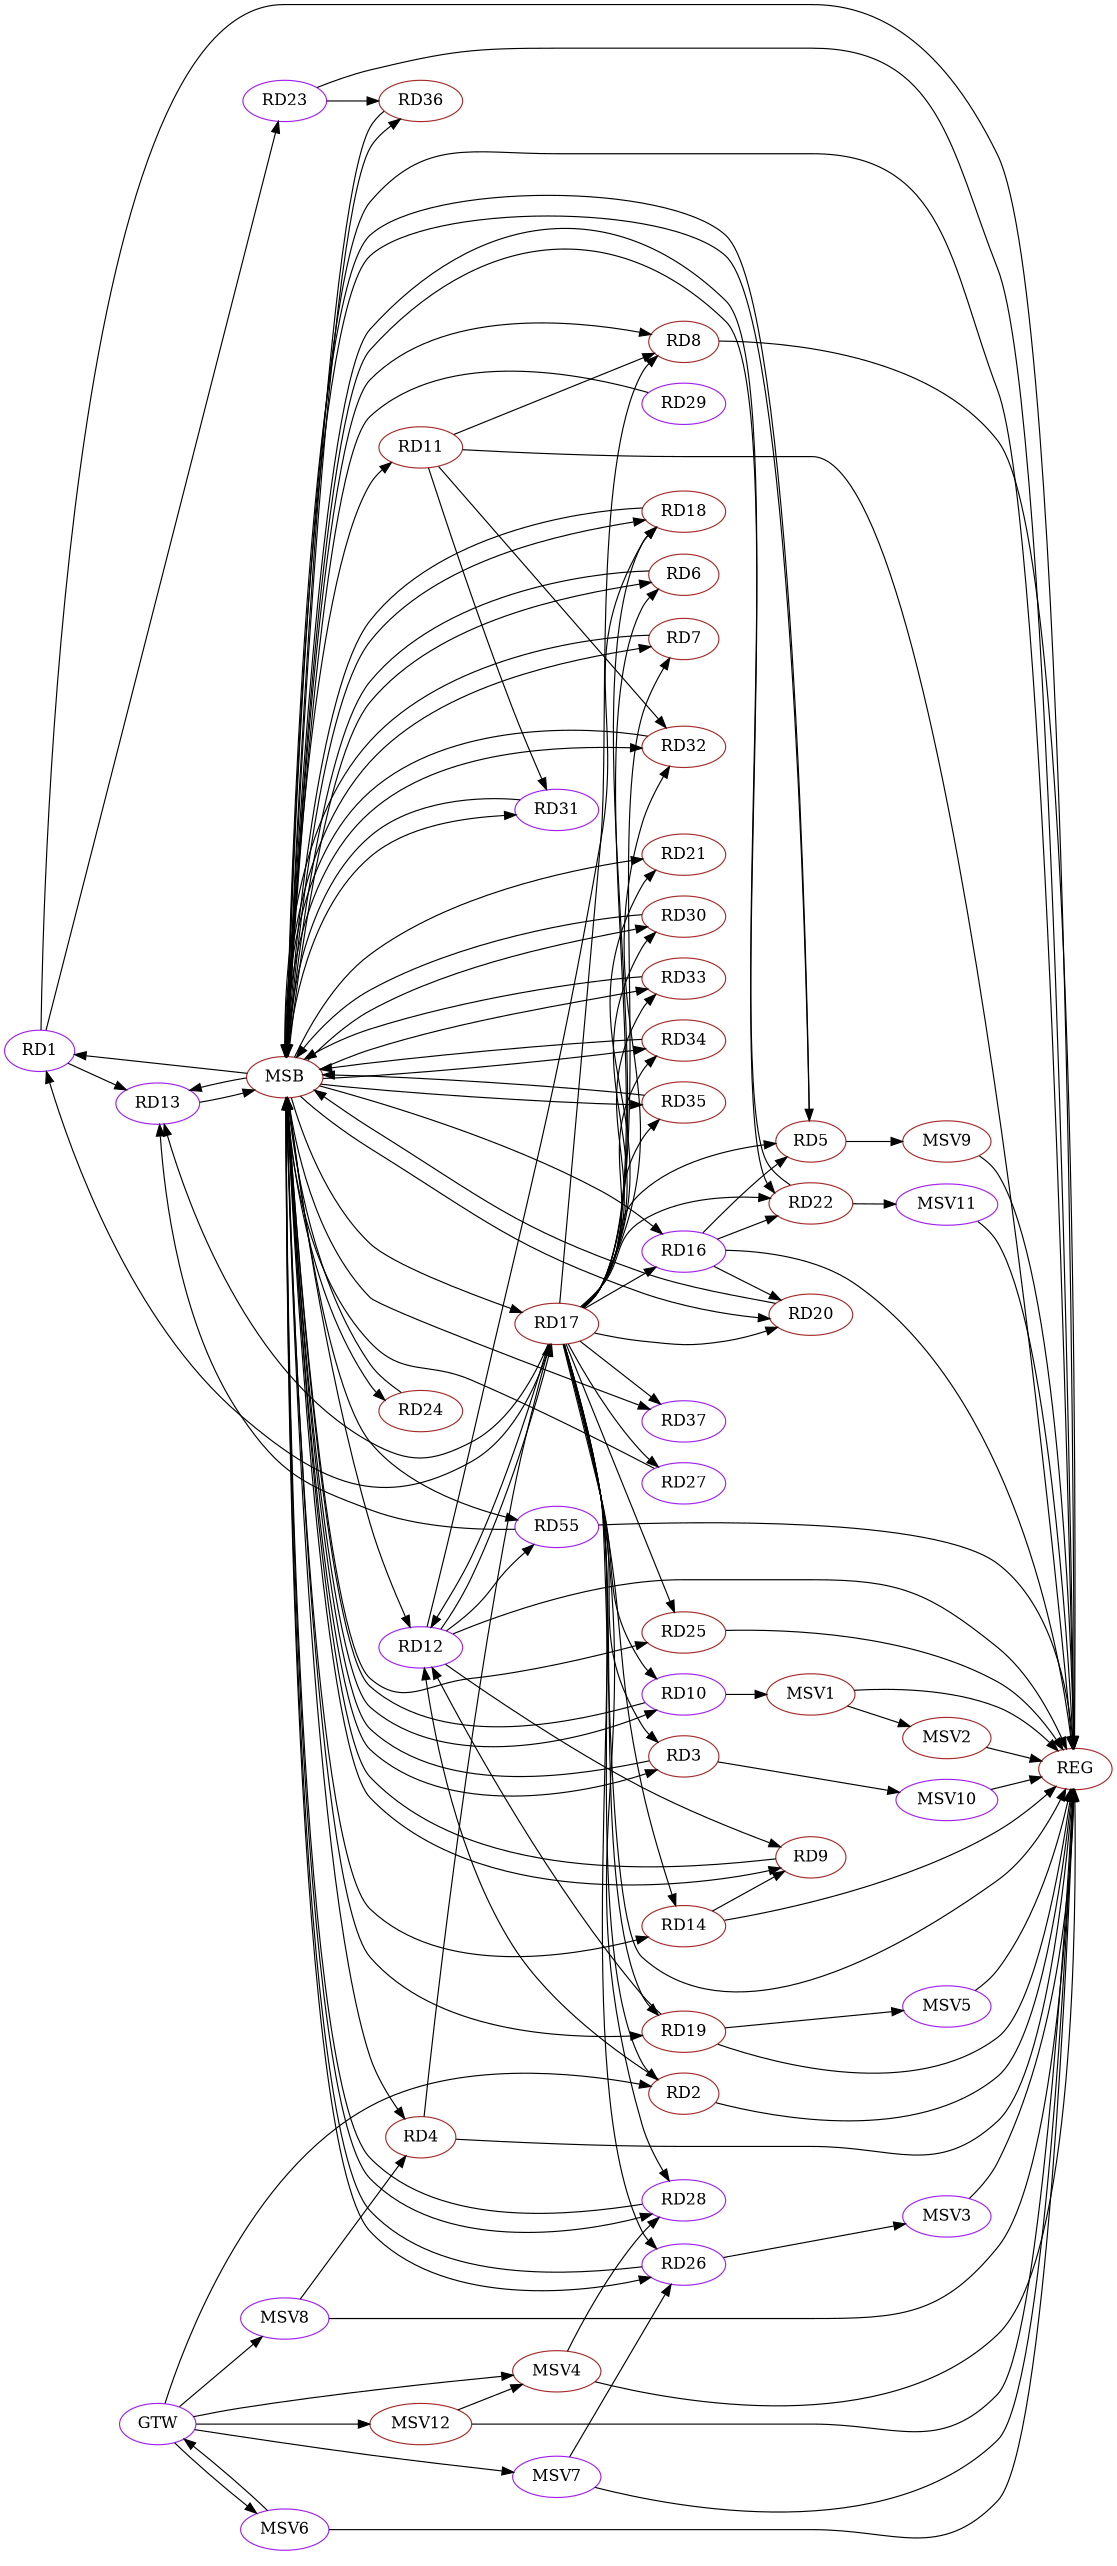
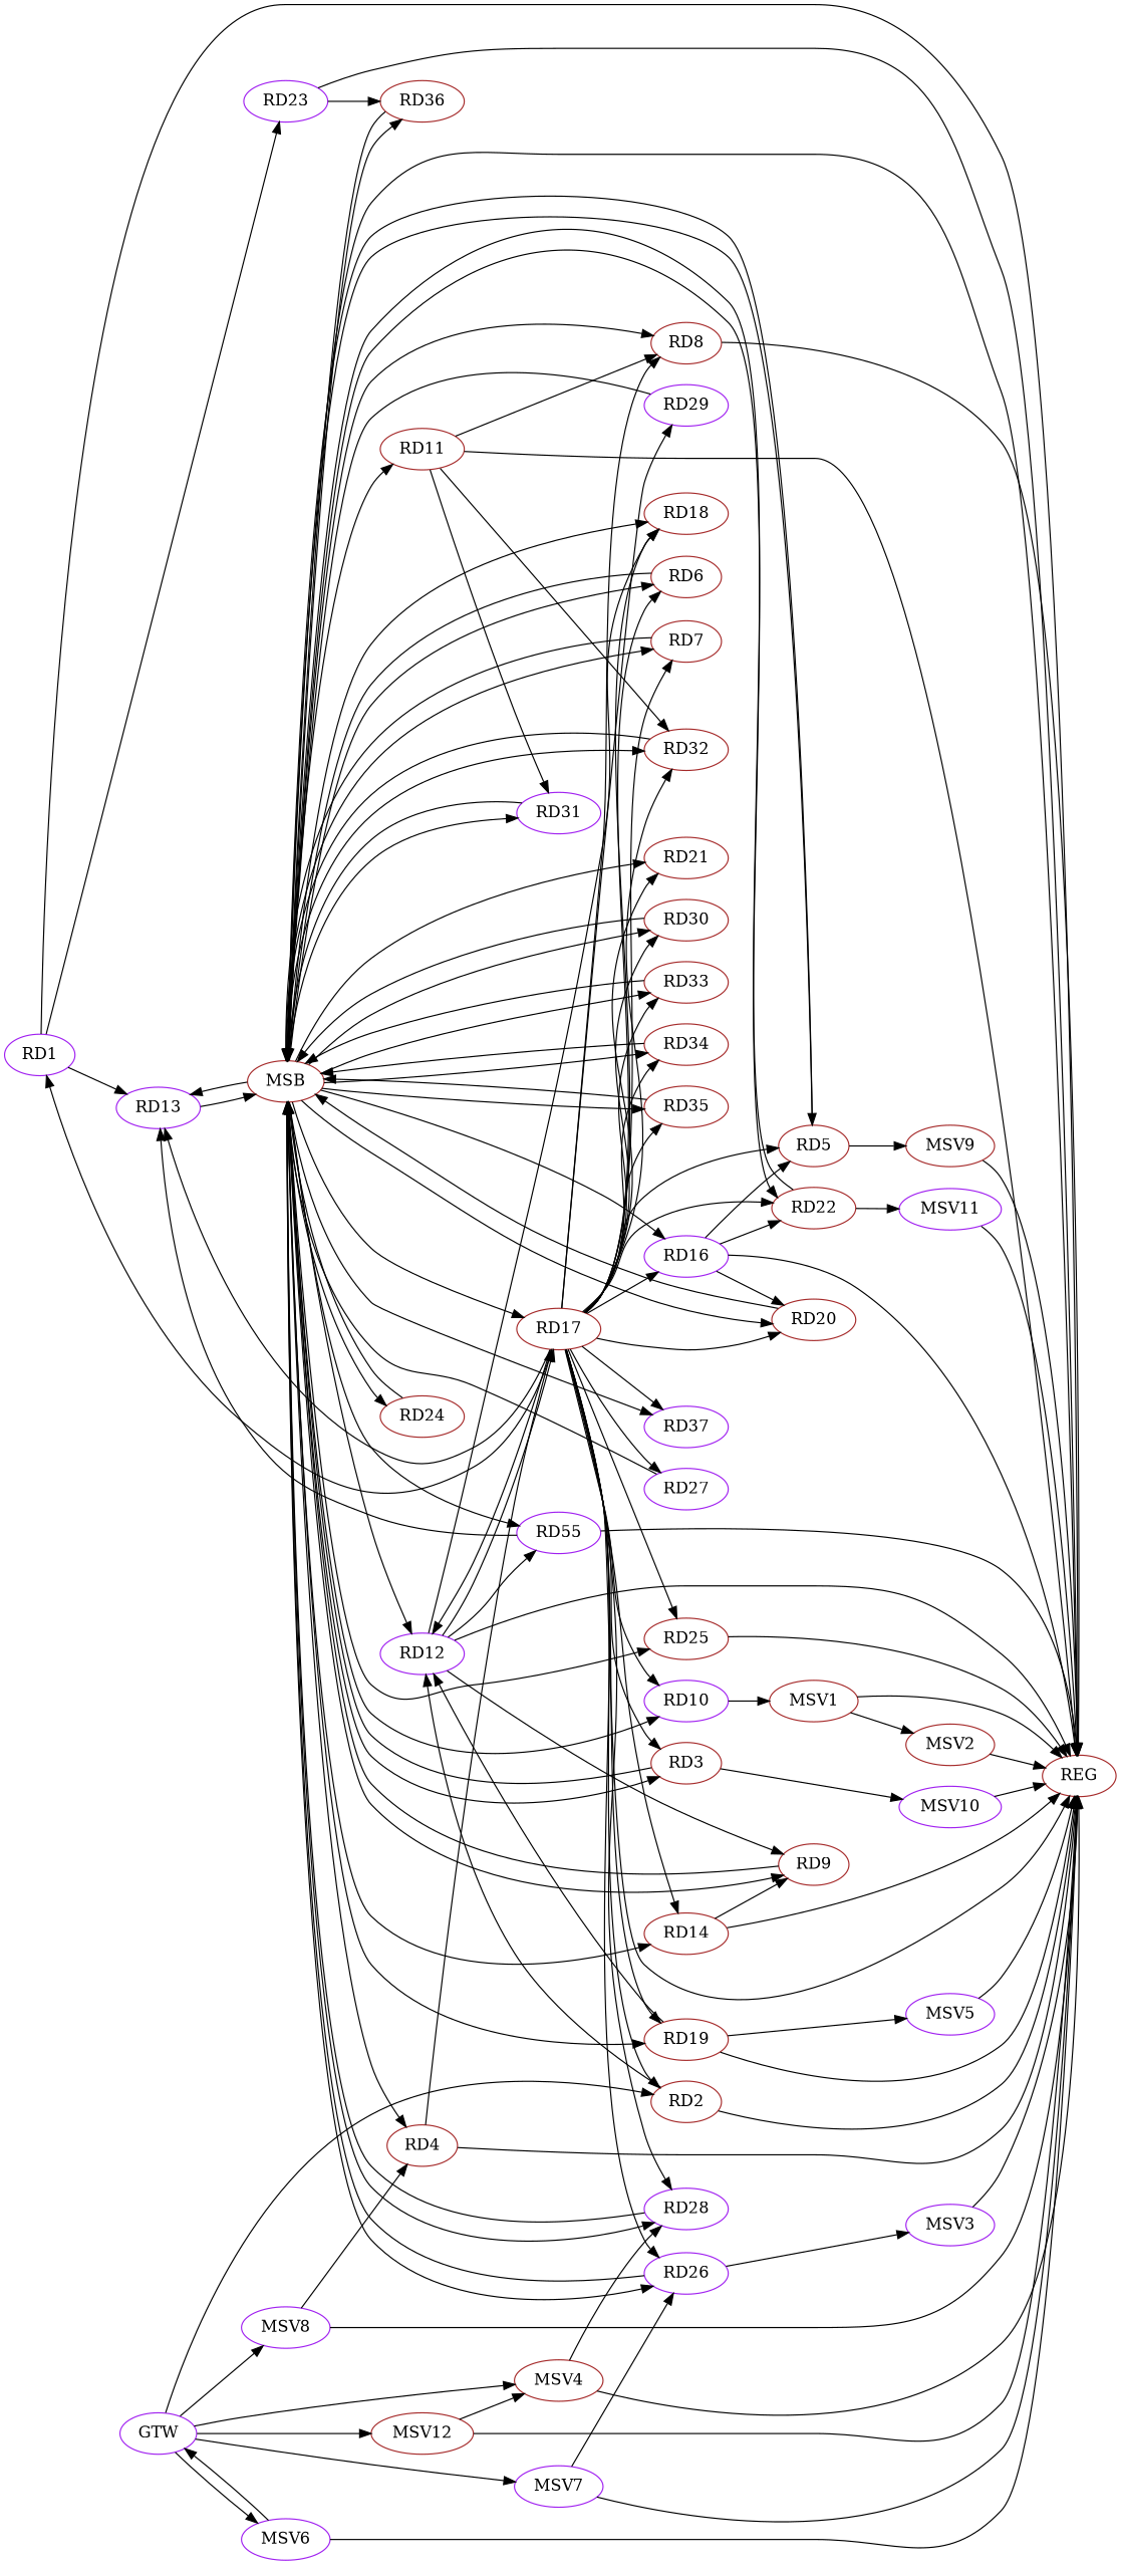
  strict digraph {
    rankdir=LR
    node [color=brown]
    n1 [color=purple label=RD1]
    n2 [color=purple label=RD13]
    n3 [color=purple label=RD23]
    n4 [label=REG]
    n5 [label=MSB]
    n6 [label=RD36]
    n7 [label=RD2]
    n8 [color=purple label=RD12]
    n9 [label=RD9]
    n10 [color=purple label=RD55]
    n11 [label=RD17]
    n12 [label=RD18]
    n13 [label=RD3]
    n14 [color=purple label=MSV10]
    n15 [label=RD4]
    n16 [label=RD5]
    n17 [label=RD6]
    n18 [label=RD7]
    n19 [label=RD8]
    n20 [color=purple label=RD10]
    n21 [label=RD11]
    n22 [color=purple label=RD31]
    n23 [label=RD32]
    n24 [label=RD14]
    n25 [color=purple label=RD16]
    n26 [label=RD20]
    n27 [label=RD22]
    n28 [label=RD19]
    n29 [label=RD21]
    n30 [label=RD25]
    n31 [color=purple label=RD26]
    n32 [color=purple label=RD28]
    n33 [label=RD30]
    n34 [label=RD33]
    n35 [label=RD34]
    n36 [label=RD35]
    n37 [color=purple label=RD37]
    n38 [label=RD24]
    n39 [label=MSV9]
    n40 [label=MSV1]
    n41 [label=MSV2]
    n42 [color=purple label=RD27]
    n43 [color=purple label=RD29]
    n44 [color=purple label=MSV11]
    n45 [color=purple label=MSV5]
    n46 [color=purple label=MSV3]
    n47 [color=purple label=GTW]
    n48 [label=MSV4]
    n49 [color=purple label=MSV6]
    n50 [color=purple label=MSV7]
    n51 [color=purple label=MSV8]
    n52 [label=MSV12]
    n1 -> n2
    n1 -> n3
    n1 -> n4
    n2 -> n5
    n3 -> n4
    n3 -> n6
-   n5 -> n1
    n5 -> n2
    n5 -> n4
    n5 -> n6
    n5 -> n8
    n5 -> n9
    n5 -> n10
    n5 -> n11
    n5 -> n12
    n5 -> n13
    n5 -> n15
    n5 -> n16
    n5 -> n17
    n5 -> n18
    n5 -> n19
    n5 -> n20
    n5 -> n21
    n5 -> n22
    n5 -> n23
    n5 -> n24
    n5 -> n25
    n5 -> n26
    n5 -> n27
    n5 -> n28
    n5 -> n29
    n5 -> n30
    n5 -> n31
    n5 -> n32
    n5 -> n33
    n5 -> n34
    n5 -> n35
    n5 -> n36
    n5 -> n37
    n5 -> n38
    n6 -> n5
    n7 -> n4
    n7 -> n8
    n8 -> n4
    n8 -> n9
    n8 -> n10
    n8 -> n11
    n8 -> n12
    n9 -> n5
    n10 -> n2
    n10 -> n4
    n11 -> n1
    n11 -> n2
    n11 -> n4
    n11 -> n7
    n11 -> n8
    n11 -> n12
    n11 -> n13
    n11 -> n16
    n11 -> n17
    n11 -> n18
    n11 -> n19
    n11 -> n20
    n11 -> n23
    n11 -> n24
    n11 -> n25
    n11 -> n26
    n11 -> n27
    n11 -> n28
    n11 -> n29
    n11 -> n30
    n11 -> n31
    n11 -> n32
    n11 -> n33
    n11 -> n34
    n11 -> n35
    n11 -> n36
    n11 -> n37
    n11 -> n42
-   n12 -> n5
+   n11 -> n43
    n13 -> n5
    n13 -> n14
    n14 -> n4
    n15 -> n4
    n15 -> n11
    n16 -> n5
    n16 -> n39
    n17 -> n5
    n18 -> n5
    n19 -> n4
-   n20 -> n5
    n20 -> n40
    n21 -> n4
    n21 -> n19
    n21 -> n22
    n21 -> n23
    n22 -> n5
    n23 -> n5
    n24 -> n4
    n24 -> n9
    n25 -> n4
    n25 -> n16
    n25 -> n26
    n25 -> n27
    n26 -> n5
    n27 -> n5
    n27 -> n44
    n28 -> n4
    n28 -> n8
    n28 -> n45
    n30 -> n4
    n31 -> n5
    n31 -> n46
    n32 -> n5
    n33 -> n5
    n34 -> n5
    n35 -> n5
    n36 -> n5
    n38 -> n5
    n39 -> n4
    n40 -> n4
    n40 -> n41
    n41 -> n4
    n42 -> n5
    n43 -> n5
    n44 -> n4
    n45 -> n4
    n46 -> n4
    n47 -> n7
    n47 -> n48
    n47 -> n49
    n47 -> n50
    n47 -> n51
    n47 -> n52
    n48 -> n4
    n48 -> n32
    n49 -> n4
    n49 -> n47
    n50 -> n4
    n50 -> n31
    n51 -> n4
    n51 -> n15
    n52 -> n4
    n52 -> n48
  }
